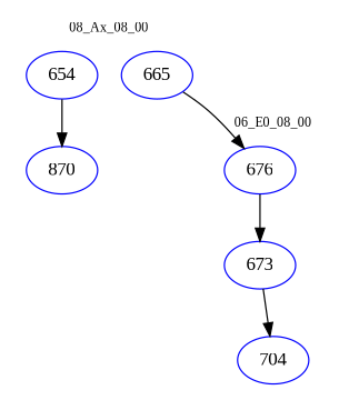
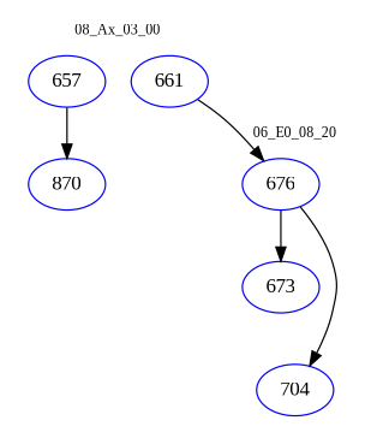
  digraph {
    fontname="Liberation Serif"
    node [color=blue fontname="Liberation Serif"]
    edge [color=black fontname="Liberation Serif"]
-   n1 [label=665]
-   n2 [label=654]
+   n1 [label=661]
+   n2 [label=657]
    n3 [label=870]
    n4 [label=676]
    n5 [label=673]
    n6 [label=704]
    subgraph cluster_1 {
      color=white
      fontsize=10
-     label="08_Ax_08_00"
+     label="08_Ax_03_00"
      n1
      n2
      n3
    }
    subgraph cluster_2 {
      color=white
      fontsize=10
-     label="06_E0_08_00"
+     label="06_E0_08_20"
      n4
      n5
      n6
    }
    n1 -> n4
    n2 -> n3
    n4 -> n5
-   n5 -> n6
+   n4 -> n6
  }
